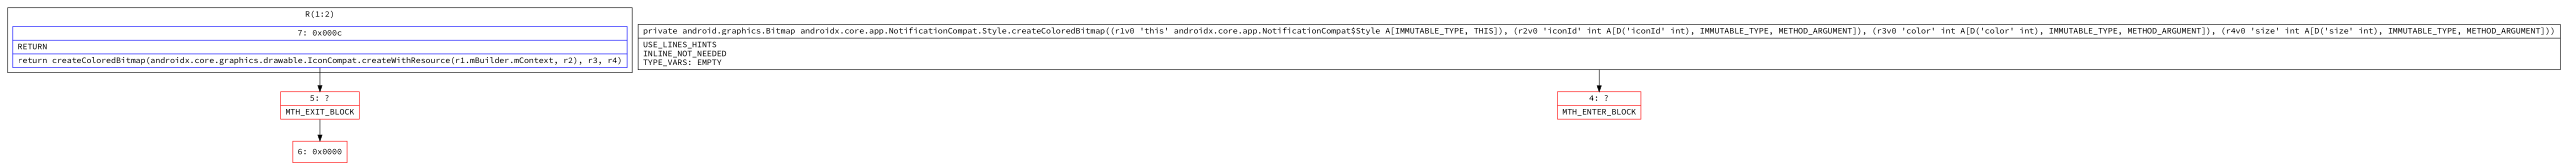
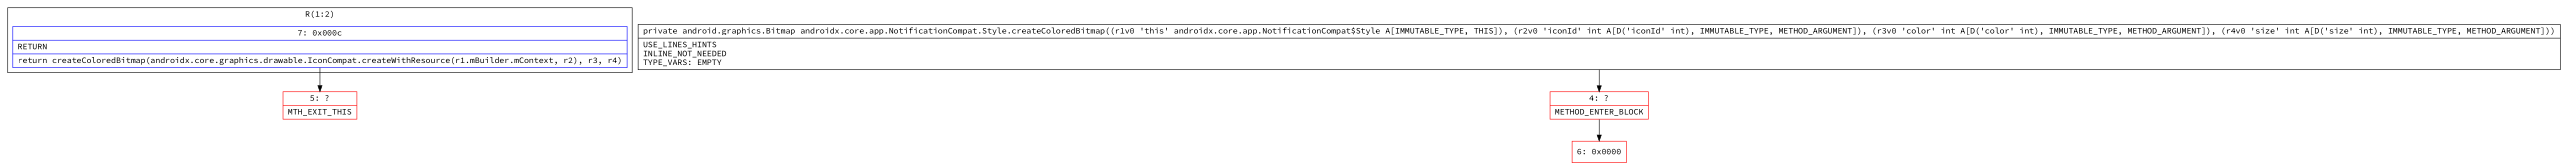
  digraph {
    fontname="Source Code Pro"
    node [color=red fontname="Source Code Pro" shape=record]
    edge [fontname="Source Code Pro"]
    n1 [color=blue label="{7\:\ 0x000c|RETURN\l|return createColoredBitmap(androidx.core.graphics.drawable.IconCompat.createWithResource(r1.mBuilder.mContext, r2), r3, r4)\l}"]
-   n2 [label="{5\:\ ?|MTH_EXIT_BLOCK\l}"]
-   n3 [label="{4\:\ ?|MTH_ENTER_BLOCK\l}"]
+   n2 [label="{5\:\ ?|MTH_EXIT_THIS\l}"]
+   n3 [label="{4\:\ ?|METHOD_ENTER_BLOCK\l}"]
    n4 [label="{6\:\ 0x0000}"]
    n5 [label="{private android.graphics.Bitmap androidx.core.app.NotificationCompat.Style.createColoredBitmap((r1v0 'this' androidx.core.app.NotificationCompat$Style A[IMMUTABLE_TYPE, THIS]), (r2v0 'iconId' int A[D('iconId' int), IMMUTABLE_TYPE, METHOD_ARGUMENT]), (r3v0 'color' int A[D('color' int), IMMUTABLE_TYPE, METHOD_ARGUMENT]), (r4v0 'size' int A[D('size' int), IMMUTABLE_TYPE, METHOD_ARGUMENT]))  | USE_LINES_HINTS\lINLINE_NOT_NEEDED\lTYPE_VARS: EMPTY\l}" color=""]
    subgraph cluster_1 {
      label="R(1:2)"
      n1
    }
    n1 -> n2
-   n2 -> n4
+   n3 -> n4
    n5 -> n3
  }
